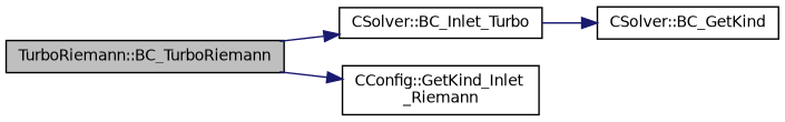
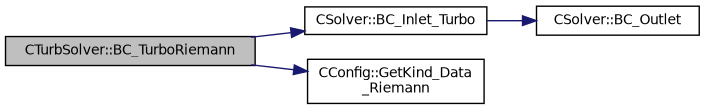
  digraph {
    rankdir=LR
    node [color=black fillcolor=white fontname=Helvetica fontsize=10 shape=record style=filled]
    edge [color=midnightblue fontname=Helvetica fontsize=10 labelfontname=Helvetica labelfontsize=10 style=solid]
-   n1 [fillcolor=grey75 fontcolor=black height=0.2 label="TurboRiemann::BC_TurboRiemann" width=0.4]
+   n1 [fillcolor=grey75 fontcolor=black height=0.2 label="CTurbSolver::BC_TurboRiemann" width=0.4]
    n2 [height=0.2 label="CSolver::BC_Inlet_Turbo" width=0.4]
-   n3 [height=0.2 label="CConfig::GetKind_Inlet\l_Riemann" width=0.4]
-   n4 [height=0.2 label="CSolver::BC_GetKind" width=0.4]
+   n3 [height=0.2 label="CConfig::GetKind_Data\l_Riemann" width=0.4]
+   n4 [height=0.2 label="CSolver::BC_Outlet" width=0.4]
    n1 -> n2
    n1 -> n3
    n2 -> n4
  }
